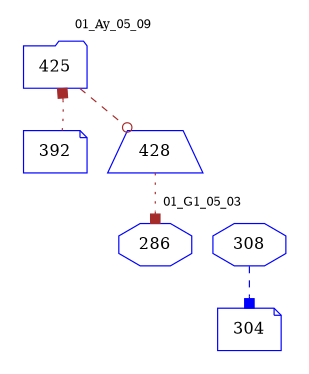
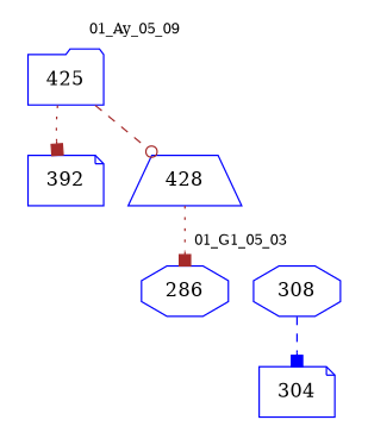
  digraph {
    node [color=blue shape=note]
    edge [arrowhead=box color=brown style=dotted]
    n1 [label=425 shape=folder]
    n2 [label=392]
    n3 [label=428 shape=trapezium]
    n4 [label=308 shape=octagon]
    n5 [label=286 shape=octagon]
    n6 [label=304]
    subgraph cluster_1 {
      color=white
      fontsize=10
      label="01_Ay_05_09"
      n1
      n2
      n3
    }
    subgraph cluster_2 {
      color=white
      fontsize=10
      label="01_G1_05_03"
      n4
      n5
      n6
    }
-   n2 -> n1
+   n1 -> n2
    n1 -> n3 [arrowhead=odot style=dashed]
    n3 -> n5
    n4 -> n6 [color=blue style=dashed]
  }
